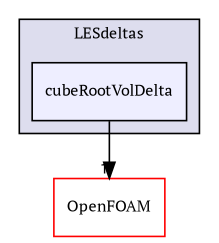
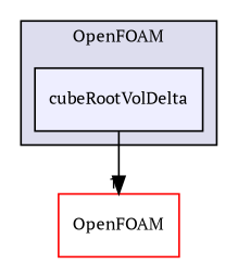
  digraph {
    compound=true
    fontname="PT Serif"
    node [fontname="PT Serif" fontsize=10 shape=box]
    n1 [fillcolor="#eeeeff" label=cubeRootVolDelta pencolor=black style=filled]
    n2 [color=red label=OpenFOAM]
    subgraph cluster_1 {
      bgcolor="#ddddee"
      fontsize=10
-     label=LESdeltas
+     label=OpenFOAM
      pencolor=black
      n1
    }
    n1 -> n2 [headlabel=1 labeldistance=1.5 labelfontname=FreeSans labelfontsize=10 fontname="PT Serif"]
  }
